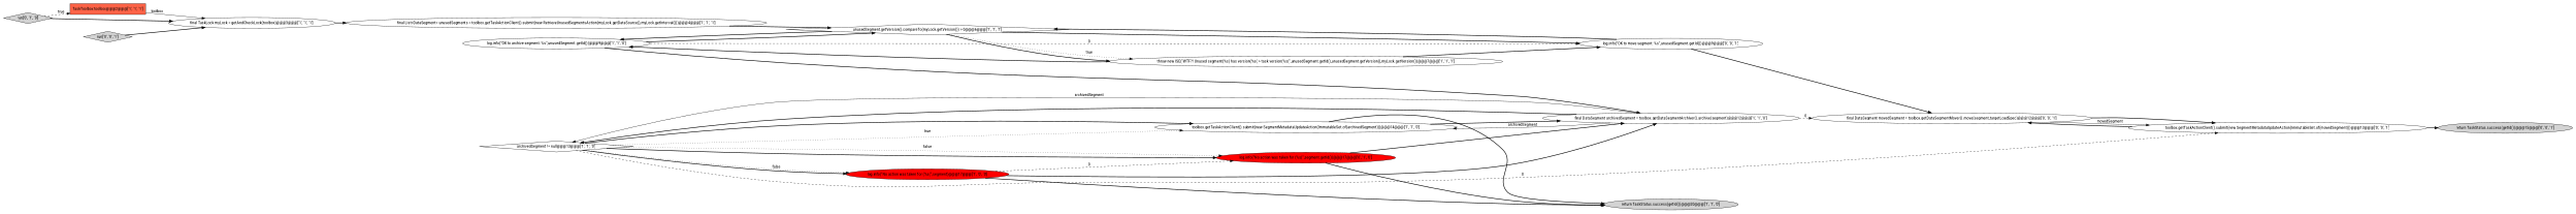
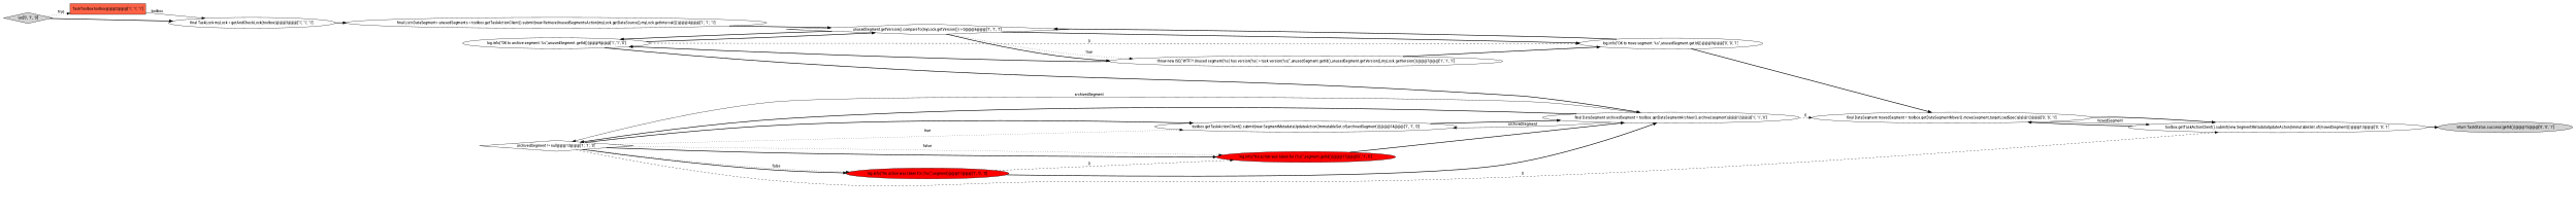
  digraph {
    fontname="Roboto Condensed"
    rankdir=LR
    node [fillcolor=white fontname="Roboto Condensed" shape=ellipse style=filled]
    edge [fontname="Roboto Condensed" style=bold]
    n1 [label="final DataSegment movedSegment = toolbox.getDataSegmentMover().move(segment,targetLoadSpec)@@@12@@@['0', '0', '1']"]
    n2 [label="toolbox.getTaskActionClient().submit(new SegmentMetadataUpdateAction(ImmutableSet.of(movedSegment)))@@@13@@@['0', '0', '1']"]
    n3 [fillcolor=lightgray label="return TaskStatus.success(getId())@@@15@@@['0', '0', '1']"]
    n4 [fillcolor=tomato label="TaskToolbox toolbox@@@2@@@['1', '1', '1']" shape=box]
    n5 [label="final TaskLock myLock = getAndCheckLock(toolbox)@@@3@@@['1', '1', '1']"]
    n6 [label="final List<DataSegment> unusedSegments = toolbox.getTaskActionClient().submit(new RetrieveUnusedSegmentsAction(myLock.getDataSource(),myLock.getInterval()))@@@4@@@['1', '1', '1']"]
    n7 [label="unusedSegment.getVersion().compareTo(myLock.getVersion()) > 0@@@6@@@['1', '1', '1']" shape=diamond]
    n8 [label="log.info(\"OK to archive segment: %s\",unusedSegment.getId())@@@9@@@['1', '1', '0']"]
    n9 [label="throw new ISE(\"WTF?! Unused segment(%s( has version(%s( > task version(%s(\",unusedSegment.getId(),unusedSegment.getVersion(),myLock.getVersion())@@@7@@@['1', '1', '1']"]
    n10 [label="log.info(\"OK to move segment: %s\",unusedSegment.getId())@@@9@@@['0', '0', '1']"]
    n11 [label="final DataSegment archivedSegment = toolbox.getDataSegmentArchiver().archive(segment)@@@12@@@['1', '1', '0']"]
    n12 [label="archivedSegment != null@@@13@@@['1', '1', '0']" shape=diamond]
    n13 [label="toolbox.getTaskActionClient().submit(new SegmentMetadataUpdateAction(ImmutableSet.of(archivedSegment)))@@@14@@@['1', '1', '0']"]
    n14 [fillcolor=red label="log.info(\"No action was taken for (%s(\",segment.getId())@@@17@@@['0', '1', '0']"]
    n15 [fillcolor=red label="log.info(\"No action was taken for (%s(\",segment)@@@17@@@['1', '0', '0']"]
-   n16 [fillcolor=lightgray label="return TaskStatus.success(getId())@@@20@@@['1', '1', '0']"]
    n17 [fillcolor=lightgray label="run['0', '1', '0']" shape=diamond]
-   n18 [fillcolor=lightgray label="run['0', '0', '1']" shape=diamond]
    n1 -> n2
    n1 -> n2 [label=movedSegment style=solid]
    n2 -> n1
    n2 -> n3
    n4 -> n5 [label=toolbox style=solid]
    n5 -> n6
    n6 -> n7
    n7 -> n8
    n7 -> n9 [label=true style=dotted]
    n7 -> n9
    n7 -> n10
    n8 -> n7
    n8 -> n10 [label=0 style=dashed]
    n8 -> n11
    n9 -> n8
    n9 -> n10
    n10 -> n1
    n10 -> n7
    n11 -> n1 [label=0 style=dashed]
    n11 -> n12 [label=archivedSegment style=solid]
    n11 -> n12
    n11 -> n13 [label=archivedSegment style=solid]
    n12 -> n2 [label=0 style=dashed]
    n12 -> n13
    n12 -> n13 [label=true style=dotted]
    n12 -> n14 [label=false style=dotted]
    n12 -> n14
    n12 -> n15 [label=false style=dotted]
    n12 -> n15
    n13 -> n11
-   n13 -> n16
    n14 -> n11
-   n14 -> n16
    n15 -> n11
    n15 -> n14 [label=0 style=dashed]
-   n15 -> n16
-   n17 -> n4 [label=true style=dashed]
+   n17 -> n4 [label=true style=dotted]
    n17 -> n5
-   n18 -> n5
  }
